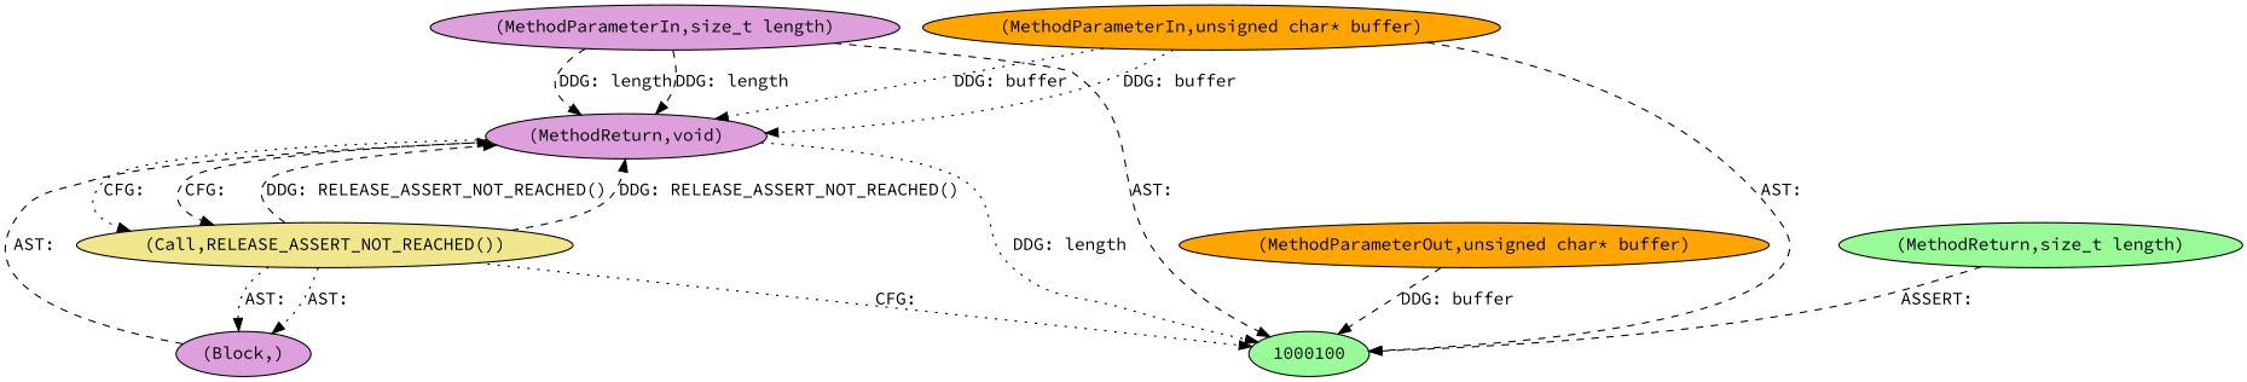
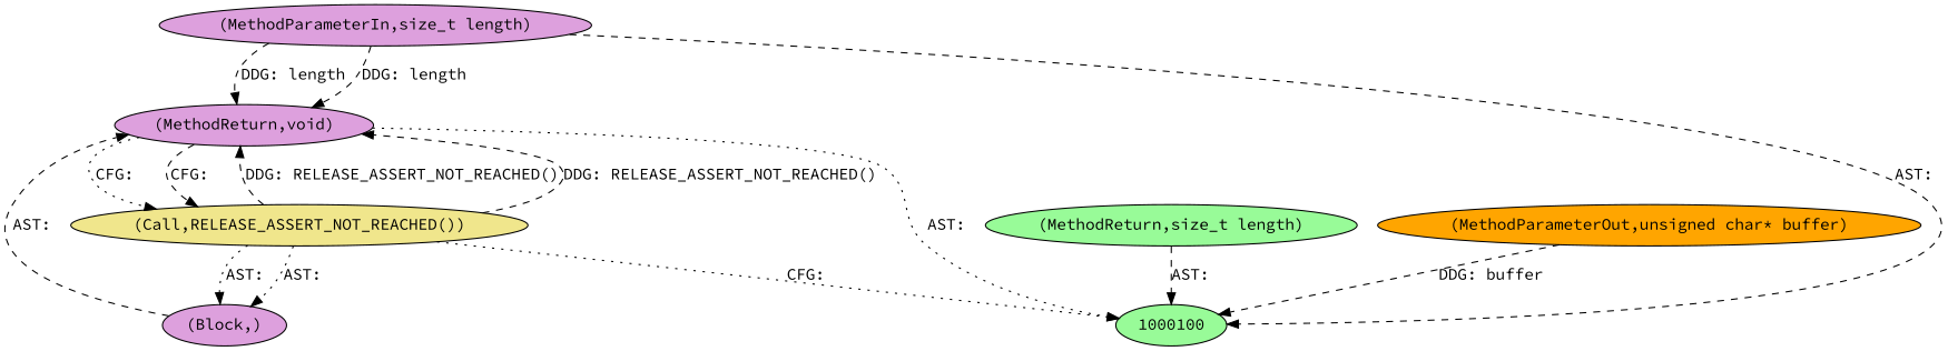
  digraph {
    fontname="Source Code Pro"
    node [fillcolor=plum fontname="Source Code Pro" style=filled]
    edge [fontname="Source Code Pro" style=dashed]
    n1 [label="(MethodReturn,void)"]
    n2 [fillcolor=khaki label="(Call,RELEASE_ASSERT_NOT_REACHED())"]
    1000100 [fillcolor=palegreen]
    n4 [label="(Block,)"]
-   n5 [fillcolor=orange label="(MethodParameterIn,unsigned char* buffer)"]
    n6 [fillcolor=orange label="(MethodParameterOut,unsigned char* buffer)"]
    n7 [label="(MethodParameterIn,size_t length)"]
    n8 [fillcolor=palegreen label="(MethodReturn,size_t length)"]
    n1 -> n2 [label="CFG: " style=dotted]
    n1 -> n2 [label="CFG: "]
-   n1 -> 1000100 [label="DDG: length" style=dotted]
+   n1 -> 1000100 [label="AST: " style=dotted]
    n2 -> n1 [label="DDG: RELEASE_ASSERT_NOT_REACHED()"]
    n2 -> n1 [label="DDG: RELEASE_ASSERT_NOT_REACHED()"]
    n2 -> 1000100 [label="CFG: " style=dotted]
    n2 -> n4 [label="AST: " style=dotted]
    n2 -> n4 [label="AST: " style=dotted]
    n4 -> n1 [label="AST: "]
-   n5 -> n1 [label="DDG: buffer" style=dotted]
-   n5 -> n1 [label="DDG: buffer" style=dotted]
-   n5 -> 1000100 [label="AST: "]
    n6 -> 1000100 [label="DDG: buffer"]
    n7 -> n1 [label="DDG: length"]
    n7 -> n1 [label="DDG: length"]
    n7 -> 1000100 [label="AST: "]
-   n8 -> 1000100 [label="ASSERT: "]
+   n8 -> 1000100 [label="AST: "]
  }
